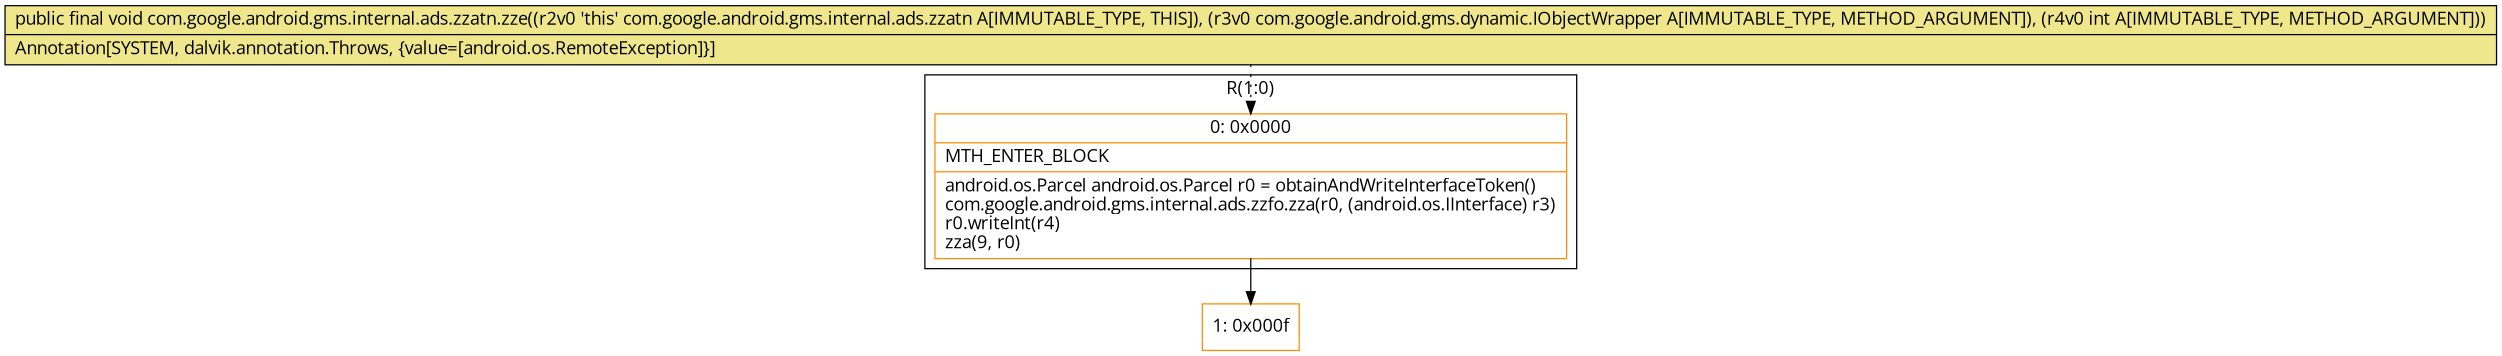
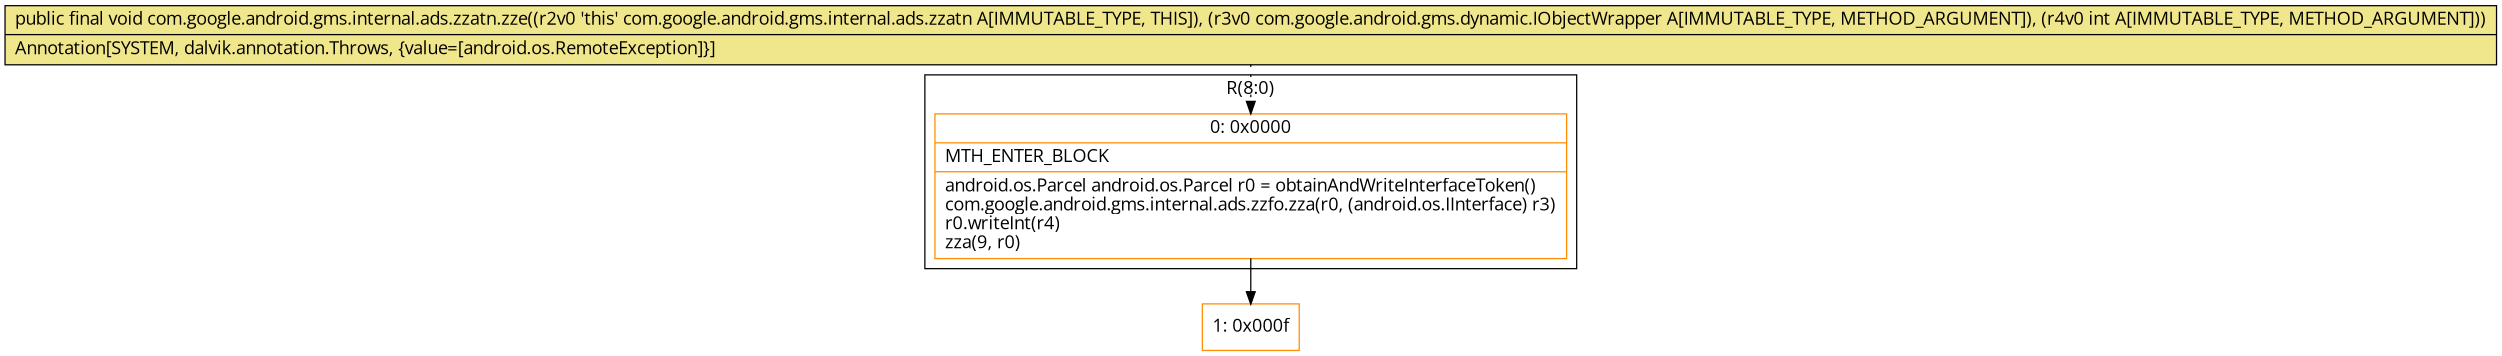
  digraph {
    fontname="Open Sans"
    node [color=darkorange shape=record style=filled fillcolor=white fontname="Open Sans"]
    edge [fontname="Open Sans"]
    n1 [label="{0\:\ 0x0000|MTH_ENTER_BLOCK\l|android.os.Parcel android.os.Parcel r0 = obtainAndWriteInterfaceToken()\lcom.google.android.gms.internal.ads.zzfo.zza(r0, (android.os.IInterface) r3)\lr0.writeInt(r4)\lzza(9, r0)\l}"]
    n2 [label="{1\:\ 0x000f}"]
    n3 [label="{public final void com.google.android.gms.internal.ads.zzatn.zze((r2v0 'this' com.google.android.gms.internal.ads.zzatn A[IMMUTABLE_TYPE, THIS]), (r3v0 com.google.android.gms.dynamic.IObjectWrapper A[IMMUTABLE_TYPE, METHOD_ARGUMENT]), (r4v0 int A[IMMUTABLE_TYPE, METHOD_ARGUMENT]))  | Annotation[SYSTEM, dalvik.annotation.Throws, \{value=[android.os.RemoteException]\}]\l}" fillcolor=khaki color=black]
    subgraph cluster_1 {
-     label="R(1:0)"
+     label="R(8:0)"
      n1
    }
    n1 -> n2 [style=solid]
    n3 -> n1 [style=dotted]
  }
